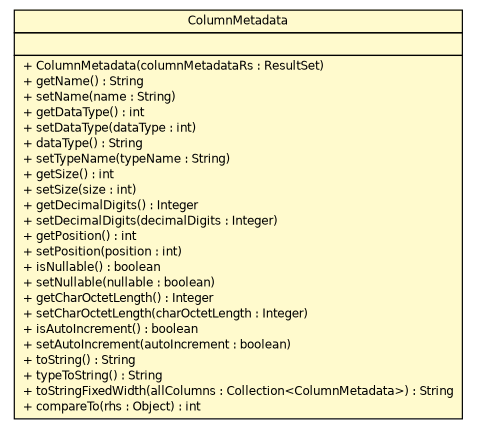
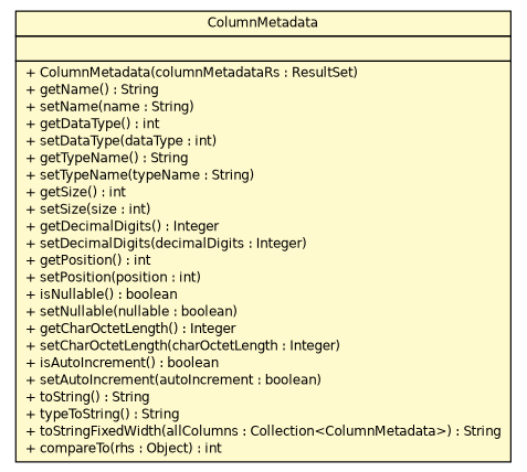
  digraph {
    nodesep=0.25
    ranksep=0.5
-   n1 [fontcolor=black fontname=Helvetica fontsize=10.0 label=<<table title="nl.b3p.brmo.loader.jdbc.ColumnMetadata" border="0" cellborder="1" cellspacing="0" cellpadding="2" port="p" bgcolor="lemonChiffon" href="./ColumnMetadata.html"> 		<tr><td><table border="0" cellspacing="0" cellpadding="1"> <tr><td align="center" balign="center"> ColumnMetadata </td></tr> 		</table></td></tr> 		<tr><td><table border="0" cellspacing="0" cellpadding="1"> <tr><td align="left" balign="left">  </td></tr> 		</table></td></tr> 		<tr><td><table border="0" cellspacing="0" cellpadding="1"> <tr><td align="left" balign="left"> + ColumnMetadata(columnMetadataRs : ResultSet) </td></tr> <tr><td align="left" balign="left"> + getName() : String </td></tr> <tr><td align="left" balign="left"> + setName(name : String) </td></tr> <tr><td align="left" balign="left"> + getDataType() : int </td></tr> <tr><td align="left" balign="left"> + setDataType(dataType : int) </td></tr> <tr><td align="left" balign="left"> + dataType() : String </td></tr> <tr><td align="left" balign="left"> + setTypeName(typeName : String) </td></tr> <tr><td align="left" balign="left"> + getSize() : int </td></tr> <tr><td align="left" balign="left"> + setSize(size : int) </td></tr> <tr><td align="left" balign="left"> + getDecimalDigits() : Integer </td></tr> <tr><td align="left" balign="left"> + setDecimalDigits(decimalDigits : Integer) </td></tr> <tr><td align="left" balign="left"> + getPosition() : int </td></tr> <tr><td align="left" balign="left"> + setPosition(position : int) </td></tr> <tr><td align="left" balign="left"> + isNullable() : boolean </td></tr> <tr><td align="left" balign="left"> + setNullable(nullable : boolean) </td></tr> <tr><td align="left" balign="left"> + getCharOctetLength() : Integer </td></tr> <tr><td align="left" balign="left"> + setCharOctetLength(charOctetLength : Integer) </td></tr> <tr><td align="left" balign="left"> + isAutoIncrement() : boolean </td></tr> <tr><td align="left" balign="left"> + setAutoIncrement(autoIncrement : boolean) </td></tr> <tr><td align="left" balign="left"> + toString() : String </td></tr> <tr><td align="left" balign="left"> + typeToString() : String </td></tr> <tr><td align="left" balign="left"> + toStringFixedWidth(allColumns : Collection&lt;ColumnMetadata&gt;) : String </td></tr> <tr><td align="left" balign="left"> + compareTo(rhs : Object) : int </td></tr> 		</table></td></tr> 		</table>> shape=plaintext]
+   n1 [fontcolor=black fontname=Helvetica fontsize=10.0 label=<<table title="nl.b3p.brmo.loader.jdbc.ColumnMetadata" border="0" cellborder="1" cellspacing="0" cellpadding="2" port="p" bgcolor="lemonChiffon" href="./ColumnMetadata.html"> 		<tr><td><table border="0" cellspacing="0" cellpadding="1"> <tr><td align="center" balign="center"> ColumnMetadata </td></tr> 		</table></td></tr> 		<tr><td><table border="0" cellspacing="0" cellpadding="1"> <tr><td align="left" balign="left">  </td></tr> 		</table></td></tr> 		<tr><td><table border="0" cellspacing="0" cellpadding="1"> <tr><td align="left" balign="left"> + ColumnMetadata(columnMetadataRs : ResultSet) </td></tr> <tr><td align="left" balign="left"> + getName() : String </td></tr> <tr><td align="left" balign="left"> + setName(name : String) </td></tr> <tr><td align="left" balign="left"> + getDataType() : int </td></tr> <tr><td align="left" balign="left"> + setDataType(dataType : int) </td></tr> <tr><td align="left" balign="left"> + getTypeName() : String </td></tr> <tr><td align="left" balign="left"> + setTypeName(typeName : String) </td></tr> <tr><td align="left" balign="left"> + getSize() : int </td></tr> <tr><td align="left" balign="left"> + setSize(size : int) </td></tr> <tr><td align="left" balign="left"> + getDecimalDigits() : Integer </td></tr> <tr><td align="left" balign="left"> + setDecimalDigits(decimalDigits : Integer) </td></tr> <tr><td align="left" balign="left"> + getPosition() : int </td></tr> <tr><td align="left" balign="left"> + setPosition(position : int) </td></tr> <tr><td align="left" balign="left"> + isNullable() : boolean </td></tr> <tr><td align="left" balign="left"> + setNullable(nullable : boolean) </td></tr> <tr><td align="left" balign="left"> + getCharOctetLength() : Integer </td></tr> <tr><td align="left" balign="left"> + setCharOctetLength(charOctetLength : Integer) </td></tr> <tr><td align="left" balign="left"> + isAutoIncrement() : boolean </td></tr> <tr><td align="left" balign="left"> + setAutoIncrement(autoIncrement : boolean) </td></tr> <tr><td align="left" balign="left"> + toString() : String </td></tr> <tr><td align="left" balign="left"> + typeToString() : String </td></tr> <tr><td align="left" balign="left"> + toStringFixedWidth(allColumns : Collection&lt;ColumnMetadata&gt;) : String </td></tr> <tr><td align="left" balign="left"> + compareTo(rhs : Object) : int </td></tr> 		</table></td></tr> 		</table>> shape=plaintext]
  }
